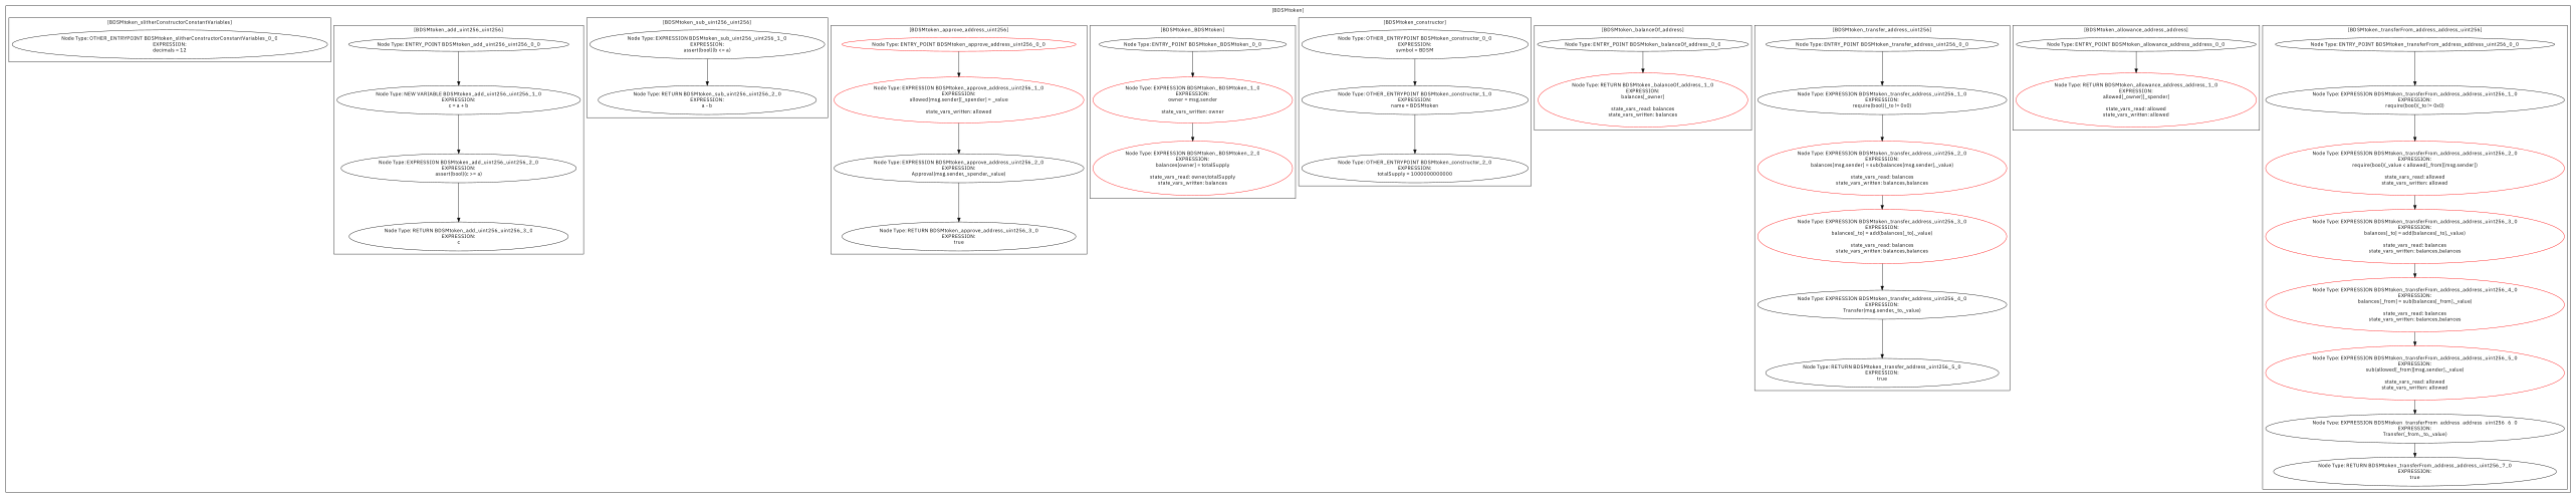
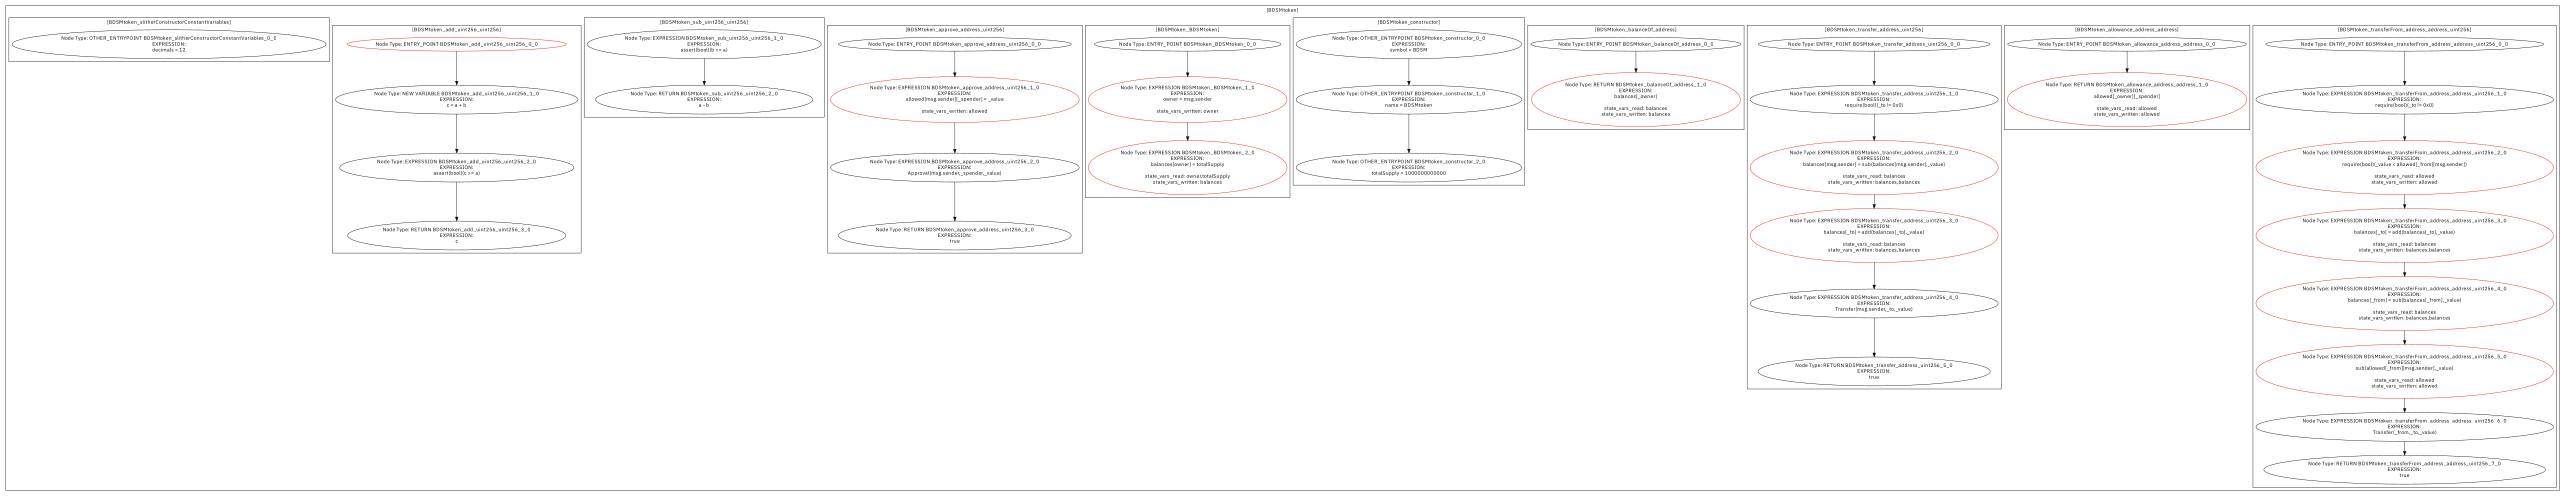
  strict digraph {
    fontname="IBM Plex Sans"
    node [color=black fontname="IBM Plex Sans"]
    edge [color=black fontname="IBM Plex Sans"]
    n1 [label="Node Type: EXPRESSION BDSMtoken_transferFrom_address_address_uint256_6_0\nEXPRESSION:\nTransfer(_from,_to,_value)\n"]
    n2 [color=red label="Node Type: EXPRESSION BDSMtoken_transferFrom_address_address_uint256_2_0\nEXPRESSION:\nrequire(bool)(_value < allowed[_from][msg.sender])\n\nstate_vars_read: allowed\nstate_vars_written: allowed"]
    n3 [color=red label="Node Type: EXPRESSION BDSMtoken_transferFrom_address_address_uint256_4_0\nEXPRESSION:\nbalances[_from] = sub(balances[_from],_value)\n\nstate_vars_read: balances\nstate_vars_written: balances,balances"]
    n4 [color=red label="Node Type: EXPRESSION BDSMtoken_transferFrom_address_address_uint256_3_0\nEXPRESSION:\nbalances[_to] = add(balances[_to],_value)\n\nstate_vars_read: balances\nstate_vars_written: balances,balances"]
    n5 [label="Node Type: EXPRESSION BDSMtoken_transferFrom_address_address_uint256_1_0\nEXPRESSION:\nrequire(bool)(_to != 0x0)\n"]
    n6 [label="Node Type: RETURN BDSMtoken_transferFrom_address_address_uint256_7_0\nEXPRESSION:\ntrue\n"]
    n7 [label="Node Type: ENTRY_POINT BDSMtoken_transferFrom_address_address_uint256_0_0\n"]
    n8 [color=red label="Node Type: EXPRESSION BDSMtoken_transferFrom_address_address_uint256_5_0\nEXPRESSION:\nsub(allowed[_from][msg.sender],_value)\n\nstate_vars_read: allowed\nstate_vars_written: allowed"]
    n9 [label="Node Type: ENTRY_POINT BDSMtoken_allowance_address_address_0_0\n"]
    n10 [color=red label="Node Type: RETURN BDSMtoken_allowance_address_address_1_0\nEXPRESSION:\nallowed[_owner][_spender]\n\nstate_vars_read: allowed\nstate_vars_written: allowed"]
    n11 [label="Node Type: ENTRY_POINT BDSMtoken_transfer_address_uint256_0_0\n"]
    n12 [label="Node Type: RETURN BDSMtoken_transfer_address_uint256_5_0\nEXPRESSION:\ntrue\n"]
    n13 [color=red label="Node Type: EXPRESSION BDSMtoken_transfer_address_uint256_2_0\nEXPRESSION:\nbalances[msg.sender] = sub(balances[msg.sender],_value)\n\nstate_vars_read: balances\nstate_vars_written: balances,balances"]
    n14 [label="Node Type: EXPRESSION BDSMtoken_transfer_address_uint256_4_0\nEXPRESSION:\nTransfer(msg.sender,_to,_value)\n"]
    n15 [label="Node Type: EXPRESSION BDSMtoken_transfer_address_uint256_1_0\nEXPRESSION:\nrequire(bool)(_to != 0x0)\n"]
    n16 [color=red label="Node Type: EXPRESSION BDSMtoken_transfer_address_uint256_3_0\nEXPRESSION:\nbalances[_to] = add(balances[_to],_value)\n\nstate_vars_read: balances\nstate_vars_written: balances,balances"]
    n17 [color=red label="Node Type: RETURN BDSMtoken_balanceOf_address_1_0\nEXPRESSION:\nbalances[_owner]\n\nstate_vars_read: balances\nstate_vars_written: balances"]
    n18 [label="Node Type: ENTRY_POINT BDSMtoken_balanceOf_address_0_0\n"]
    n19 [label="Node Type: OTHER_ENTRYPOINT BDSMtoken_constructor_0_0\nEXPRESSION:\nsymbol = BDSM\n"]
    n20 [label="Node Type: OTHER_ENTRYPOINT BDSMtoken_constructor_1_0\nEXPRESSION:\nname = BDSMtoken\n"]
    n21 [label="Node Type: OTHER_ENTRYPOINT BDSMtoken_constructor_2_0\nEXPRESSION:\ntotalSupply = 1000000000000\n"]
    n22 [color=red label="Node Type: EXPRESSION BDSMtoken_BDSMtoken_2_0\nEXPRESSION:\nbalances[owner] = totalSupply\n\nstate_vars_read: owner,totalSupply\nstate_vars_written: balances"]
    n23 [label="Node Type: ENTRY_POINT BDSMtoken_BDSMtoken_0_0\n"]
    n24 [color=red label="Node Type: EXPRESSION BDSMtoken_BDSMtoken_1_0\nEXPRESSION:\nowner = msg.sender\n\nstate_vars_written: owner"]
    n25 [label="Node Type: RETURN BDSMtoken_approve_address_uint256_3_0\nEXPRESSION:\ntrue\n"]
-   n26 [color=red label="Node Type: ENTRY_POINT BDSMtoken_approve_address_uint256_0_0\n"]
+   n26 [label="Node Type: ENTRY_POINT BDSMtoken_approve_address_uint256_0_0\n"]
    n27 [color=red label="Node Type: EXPRESSION BDSMtoken_approve_address_uint256_1_0\nEXPRESSION:\nallowed[msg.sender][_spender] = _value\n\nstate_vars_written: allowed"]
    n28 [label="Node Type: EXPRESSION BDSMtoken_approve_address_uint256_2_0\nEXPRESSION:\nApproval(msg.sender,_spender,_value)\n"]
    n29 [label="Node Type: RETURN BDSMtoken_sub_uint256_uint256_2_0\nEXPRESSION:\na - b\n"]
    n30 [label="Node Type: EXPRESSION BDSMtoken_sub_uint256_uint256_1_0\nEXPRESSION:\nassert(bool)(b <= a)\n"]
    n31 [label="Node Type: RETURN BDSMtoken_add_uint256_uint256_3_0\nEXPRESSION:\nc\n"]
-   n32 [label="Node Type: ENTRY_POINT BDSMtoken_add_uint256_uint256_0_0\n"]
+   n32 [color=red label="Node Type: ENTRY_POINT BDSMtoken_add_uint256_uint256_0_0\n"]
    n33 [label="Node Type: NEW VARIABLE BDSMtoken_add_uint256_uint256_1_0\nEXPRESSION:\nc = a + b\n"]
    n34 [label="Node Type: EXPRESSION BDSMtoken_add_uint256_uint256_2_0\nEXPRESSION:\nassert(bool)(c >= a)\n"]
    n35 [label="Node Type: OTHER_ENTRYPOINT BDSMtoken_slitherConstructorConstantVariables_0_0\nEXPRESSION:\ndecimals = 12\n"]
    subgraph cluster_1 {
      label="[BDSMtoken]"
      subgraph cluster_2 {
        label="[BDSMtoken_transferFrom_address_address_uint256]"
        n1
        n2
        n3
        n4
        n5
        n6
        n7
        n8
      }
      subgraph cluster_3 {
        label="[BDSMtoken_allowance_address_address]"
        n9
        n10
      }
      subgraph cluster_4 {
        label="[BDSMtoken_transfer_address_uint256]"
        n11
        n12
        n13
        n14
        n15
        n16
      }
      subgraph cluster_5 {
        label="[BDSMtoken_balanceOf_address]"
        n17
        n18
      }
      subgraph cluster_6 {
        label="[BDSMtoken_constructor]"
        n19
        n20
        n21
      }
      subgraph cluster_7 {
        label="[BDSMtoken_BDSMtoken]"
        n22
        n23
        n24
      }
      subgraph cluster_8 {
        label="[BDSMtoken_approve_address_uint256]"
        n25
        n26
        n27
        n28
      }
      subgraph cluster_9 {
        label="[BDSMtoken_sub_uint256_uint256]"
        n29
        n30
      }
      subgraph cluster_10 {
        label="[BDSMtoken_add_uint256_uint256]"
        n31
        n32
        n33
        n34
      }
      subgraph cluster_11 {
        label="[BDSMtoken_slitherConstructorConstantVariables]"
        n35
      }
    }
    n1 -> n6
    n2 -> n4
    n3 -> n8
    n4 -> n3
    n5 -> n2
    n7 -> n5
    n8 -> n1
    n9 -> n10
    n11 -> n15
    n13 -> n16
    n14 -> n12
    n15 -> n13
    n16 -> n14
    n18 -> n17
    n19 -> n20
    n20 -> n21
    n23 -> n24
    n24 -> n22
    n26 -> n27
    n27 -> n28
    n28 -> n25
    n30 -> n29
    n32 -> n33
    n33 -> n34
    n34 -> n31
  }
